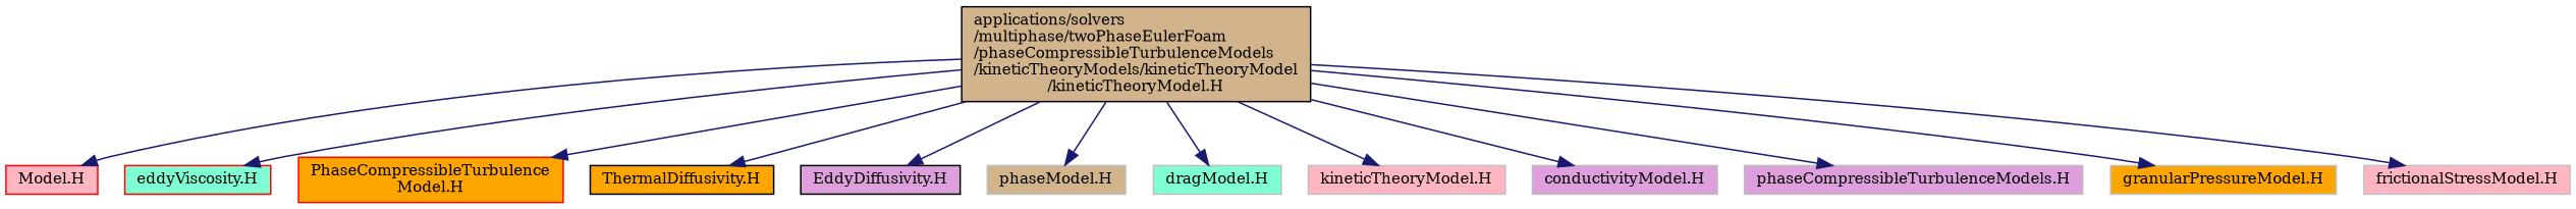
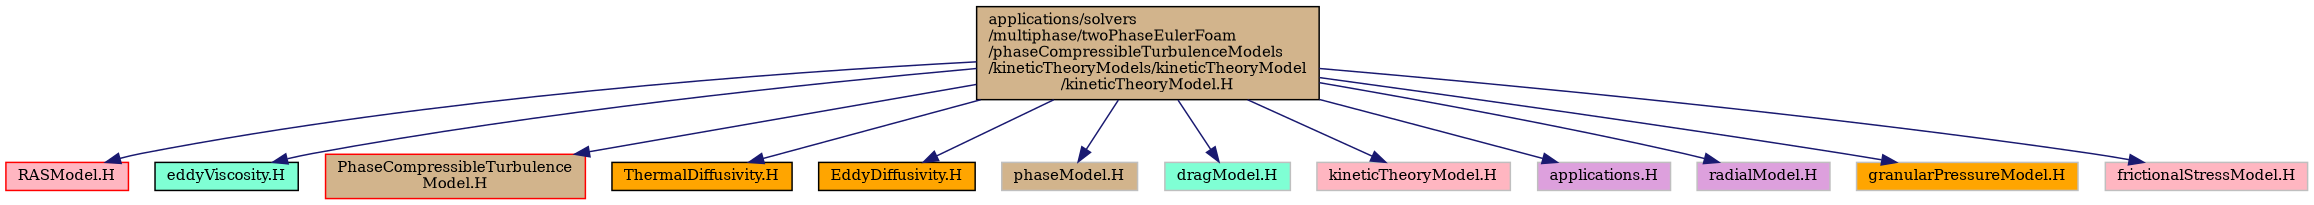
  digraph {
    fontname="DejaVu Serif"
    node [color=grey75 fillcolor=lightpink fontname="DejaVu Serif" fontsize=10 shape=record style=filled]
    edge [color=midnightblue fontname="DejaVu Serif" fontsize=10 labelfontname=Helvetica labelfontsize=10 style=solid]
    n1 [color=black fillcolor=tan fontcolor=black height=0.2 label="applications/solvers\l/multiphase/twoPhaseEulerFoam\l/phaseCompressibleTurbulenceModels\l/kineticTheoryModels/kineticTheoryModel\l/kineticTheoryModel.H" width=0.4]
-   n2 [color=red height=0.2 label="Model.H" width=0.4]
-   n3 [color=red fillcolor=aquamarine height=0.2 label="eddyViscosity.H" width=0.4]
-   n4 [color=red fillcolor=orange height=0.2 label="PhaseCompressibleTurbulence\lModel.H" width=0.4]
+   n2 [color=red height=0.2 label="RASModel.H" width=0.4]
+   n3 [color=black fillcolor=aquamarine height=0.2 label="eddyViscosity.H" width=0.4]
+   n4 [color=red fillcolor=tan height=0.2 label="PhaseCompressibleTurbulence\lModel.H" width=0.4]
    n5 [color=black fillcolor=orange height=0.2 label="ThermalDiffusivity.H" width=0.4]
-   n6 [color=black fillcolor=plum height=0.2 label="EddyDiffusivity.H" width=0.4]
+   n6 [color=black fillcolor=orange height=0.2 label="EddyDiffusivity.H" width=0.4]
    n7 [fillcolor=tan height=0.2 label="phaseModel.H" width=0.4]
    n8 [fillcolor=aquamarine height=0.2 label="dragModel.H" width=0.4]
    n9 [height=0.2 label="kineticTheoryModel.H" width=0.4]
-   n10 [fillcolor=plum height=0.2 label="conductivityModel.H" width=0.4]
-   n11 [fillcolor=plum height=0.2 label="phaseCompressibleTurbulenceModels.H" width=0.4]
+   n10 [fillcolor=plum height=0.2 label="applications.H" width=0.4]
+   n11 [fillcolor=plum height=0.2 label="radialModel.H" width=0.4]
    n12 [fillcolor=orange height=0.2 label="granularPressureModel.H" width=0.4]
    n13 [height=0.2 label="frictionalStressModel.H" width=0.4]
    n1 -> n2
    n1 -> n3
    n1 -> n4
    n1 -> n5
    n1 -> n6
    n1 -> n7
    n1 -> n8
    n1 -> n9
    n1 -> n10
    n1 -> n11
    n1 -> n12
    n1 -> n13
  }
